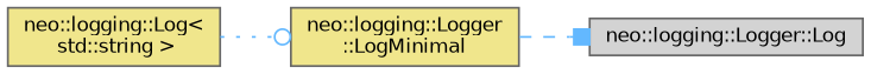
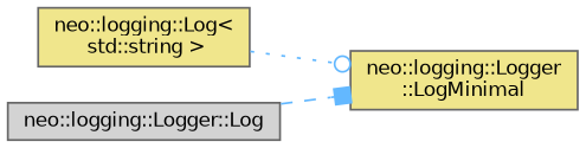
  digraph {
    rankdir=LR
    node [color=grey40 fillcolor=khaki fontname=Helvetica fontsize=10 shape=box style=filled]
    edge [color=steelblue1 fontname=Helvetica fontsize=10 labelfontname=Helvetica labelfontsize=10]
    n1 [color=gray40 fontcolor=black height=0.2 label="neo::logging::Log\<\l std::string \>" width=0.4]
    n2 [height=0.2 label="neo::logging::Logger\l::LogMinimal" width=0.4]
    n3 [fillcolor=lightgrey height=0.2 label="neo::logging::Logger::Log" width=0.4]
    n1 -> n2 [arrowhead=odot style=dotted]
-   n2 -> n3 [arrowhead=box style=dashed]
+   n3 -> n2 [arrowhead=box style=dashed]
  }
